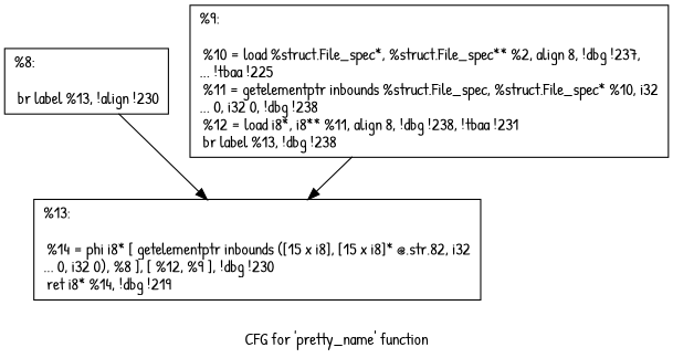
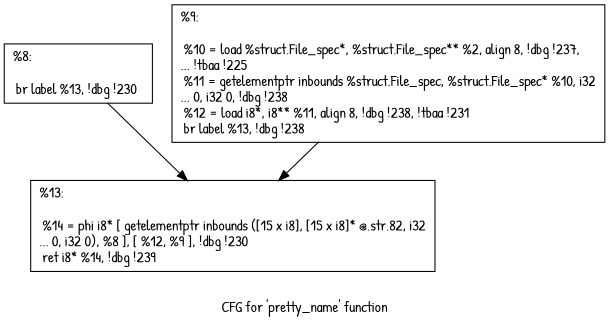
  digraph {
    fontname="Patrick Hand"
    label="CFG for 'pretty_name' function"
    node [fontname="Patrick Hand" shape=record]
    edge [fontname="Patrick Hand"]
-   n1 [label="{%8:\l\l  br label %13, !align !230\l}"]
-   n2 [label="{%13:\l\l  %14 = phi i8* [ getelementptr inbounds ([15 x i8], [15 x i8]* @.str.82, i32\l... 0, i32 0), %8 ], [ %12, %9 ], !dbg !230\l  ret i8* %14, !dbg !219\l}"]
+   n1 [label="{%8:\l\l  br label %13, !dbg !230\l}"]
+   n2 [label="{%13:\l\l  %14 = phi i8* [ getelementptr inbounds ([15 x i8], [15 x i8]* @.str.82, i32\l... 0, i32 0), %8 ], [ %12, %9 ], !dbg !230\l  ret i8* %14, !dbg !239\l}"]
    n3 [label="{%9:\l\l  %10 = load %struct.File_spec*, %struct.File_spec** %2, align 8, !dbg !237,\l... !tbaa !225\l  %11 = getelementptr inbounds %struct.File_spec, %struct.File_spec* %10, i32\l... 0, i32 0, !dbg !238\l  %12 = load i8*, i8** %11, align 8, !dbg !238, !tbaa !231\l  br label %13, !dbg !238\l}"]
    n1 -> n2
    n3 -> n2
  }
